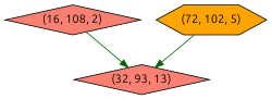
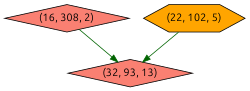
  digraph {
    fontname=Ubuntu
    node [color=black fillcolor=salmon fontname=Ubuntu shape=diamond style=filled]
    edge [color=darkgreen fontname=Ubuntu]
-   "(16, 108, 2)"
+   "(16, 108, 2)" [label="(16, 308, 2)"]
    "(32, 93, 13)"
-   "(22, 102, 5)" [fillcolor=orange shape=hexagon label="(72, 102, 5)"]
+   "(22, 102, 5)" [fillcolor=orange shape=hexagon]
    "(16, 108, 2)" -> "(32, 93, 13)"
    "(22, 102, 5)" -> "(32, 93, 13)"
  }
